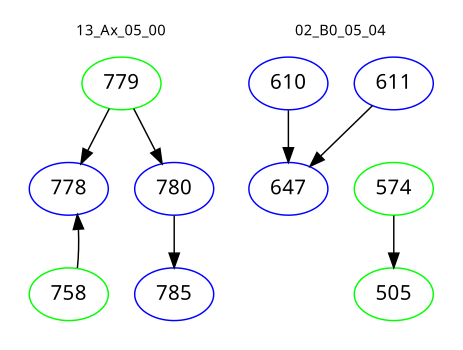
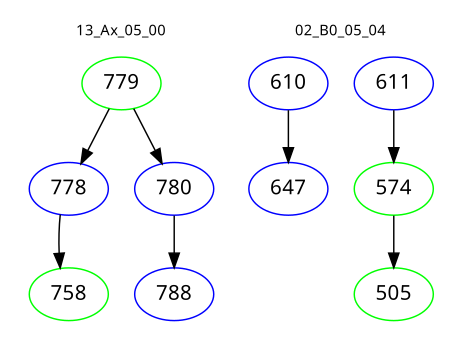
  digraph {
    fontname="Noto Sans"
    node [color=blue fontname="Noto Sans"]
    edge [color=black fontname="Noto Sans"]
    n1 [color=green label=779]
    n2 [label=778]
    n3 [label=780]
    n4 [color=green label=758]
-   n5 [label=785]
+   n5 [label=788]
    n6 [label=611]
    n7 [label=610]
    n8 [color=green label=574]
    n9 [label=647]
    n10 [color=green label=505]
    subgraph cluster_1 {
      color=white
      fontsize=10
      label="13_Ax_05_00"
      n1
      n2
      n3
      n4
      n5
    }
    subgraph cluster_2 {
      color=white
      fontsize=10
      label="02_B0_05_04"
      n6
      n7
      n8
      n9
      n10
    }
    n1 -> n2
    n1 -> n3
-   n4 -> n2
+   n2 -> n4
    n3 -> n5
-   n6 -> n9
+   n6 -> n8
    n7 -> n9
    n8 -> n10
  }
